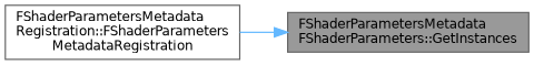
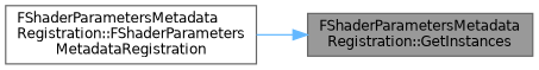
  digraph {
    rankdir=RL
    node [fontname=Helvetica fontsize=10 shape=box style=filled]
-   n1 [color=gray40 fillcolor=grey60 fontcolor=black height=0.2 label="FShaderParametersMetadata\lFShaderParameters::GetInstances" width=0.4]
+   n1 [color=gray40 fillcolor=grey60 fontcolor=black height=0.2 label="FShaderParametersMetadata\lRegistration::GetInstances" width=0.4]
    n2 [color=grey40 fillcolor=white height=0.2 label="FShaderParametersMetadata\lRegistration::FShaderParameters\lMetadataRegistration" width=0.4]
    n1 -> n2 [color=steelblue1 dir=back fontname=Helvetica fontsize=10 labelfontname=Helvetica labelfontsize=10 style=solid]
  }
